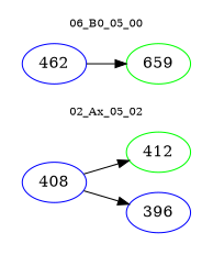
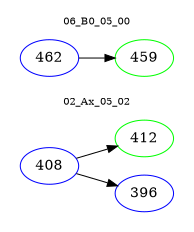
  digraph {
    rankdir=LR
    node [color=blue]
    edge [color=black]
    n1 [label=408]
    n2 [label=396]
    n3 [color=green label=412]
    n4 [label=462]
-   n5 [color=green label=659]
+   n5 [color=green label=459]
    subgraph cluster_1 {
      color=white
      fontsize=10
      label="02_Ax_05_02"
      n1
      n2
      n3
    }
    subgraph cluster_2 {
      color=white
      fontsize=10
      label="06_B0_05_00"
      n4
      n5
    }
    n1 -> n2
    n1 -> n3
    n4 -> n5
  }
